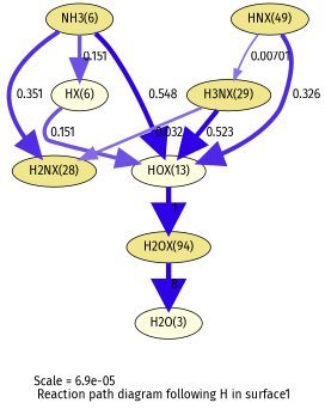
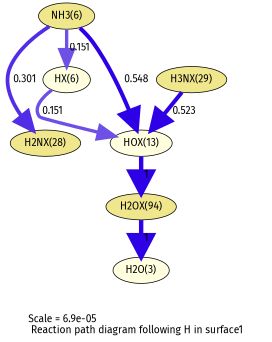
  digraph {
    fontname="Fira Sans"
    label="Scale = 6.9e-05\l Reaction path diagram following H in surface1"
    node [fillcolor=khaki fontname="Fira Sans" style=filled]
    edge [arrowsize=2.29 color="0.7, 0.651, 0.9" fontname="Fira Sans" penwidth=4.57]
    n1 [label="NH3(6)"]
    n2 [fillcolor=lightyellow label="HX(6)"]
    n3 [label="H2NX(28)"]
    n4 [fillcolor=lightyellow label="HOX(13)"]
    n5 [label="H3NX(29)"]
    n6 [label="H2OX(94)"]
-   n7 [label="HNX(49)"]
    n8 [fillcolor=lightyellow label="H2O(3)"]
    n1 -> n2 [label=" 0.151"]
-   n1 -> n3 [arrowsize=2.55 color="0.7, 0.801, 0.9" label=" 0.351" penwidth=5.09]
+   n1 -> n3 [arrowsize=2.55 color="0.7, 0.801, 0.9" label=" 0.301" penwidth=5.09]
    n1 -> n4 [arrowsize=2.77 color="0.7, 1.05, 0.9" label=" 0.548" penwidth=5.55]
    n2 -> n4 [label=" 0.151"]
    n4 -> n6 [arrowsize=3 color="0.7, 1.5, 0.9" label=" 1" penwidth=6]
-   n5 -> n3 [arrowsize=1.7 color="0.7, 0.532, 0.9" label=" 0.032" penwidth=3.4]
    n5 -> n4 [arrowsize=2.76 color="0.7, 1.02, 0.9" label=" 0.523" penwidth=5.51]
-   n6 -> n8 [arrowsize=3 color="0.7, 1.5, 0.9" label=" 8" penwidth=6]
-   n7 -> n4 [arrowsize=2.58 color="0.7, 0.826, 0.9" label=" 0.326" penwidth=5.15]
-   n7 -> n5 [arrowsize=1.13 color="0.7, 0.507, 0.9" label=" 0.00701" penwidth=2.26]
+   n6 -> n8 [arrowsize=3 color="0.7, 1.5, 0.9" label=" 1" penwidth=6]
  }
